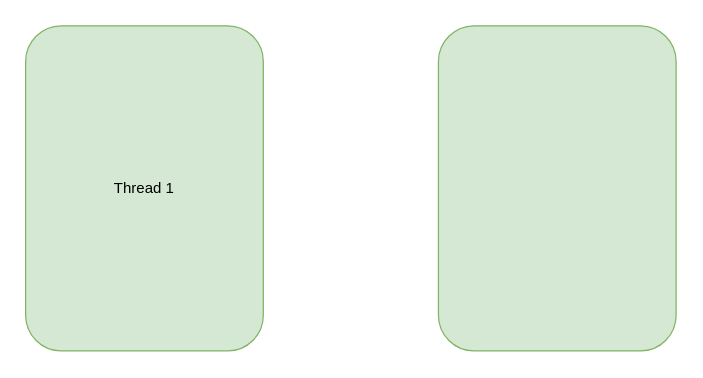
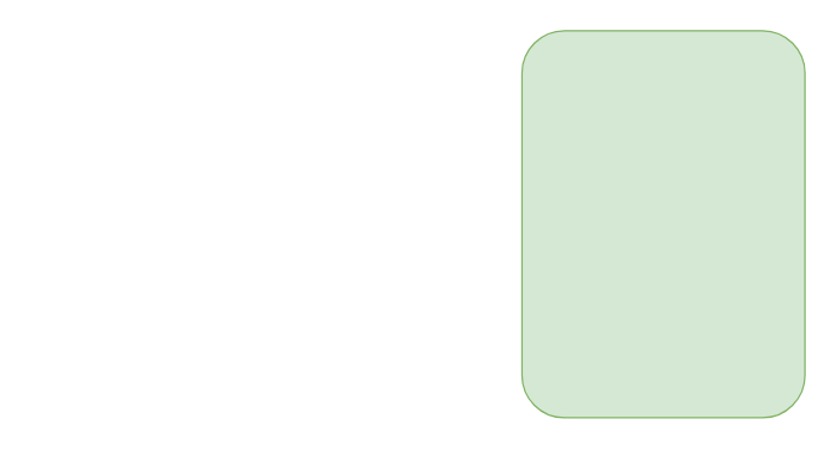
  <mxCell id="0" />
  <mxCell id="1" parent="0" />
- <mxCell id="2" value="Thread 1" style="rounded=1;whiteSpace=wrap;html=1;fillColor=#d5e8d4;strokeColor=#82b366;" vertex="1" parent="1"><mxGeometry x="20" y="20" width="190" height="260" as="geometry" /></mxCell>
  <mxCell id="3" value="" style="rounded=1;whiteSpace=wrap;html=1;fillColor=#d5e8d4;strokeColor=#82b366;" vertex="1" parent="1"><mxGeometry x="350" y="20" width="190" height="260" as="geometry" /></mxCell>
